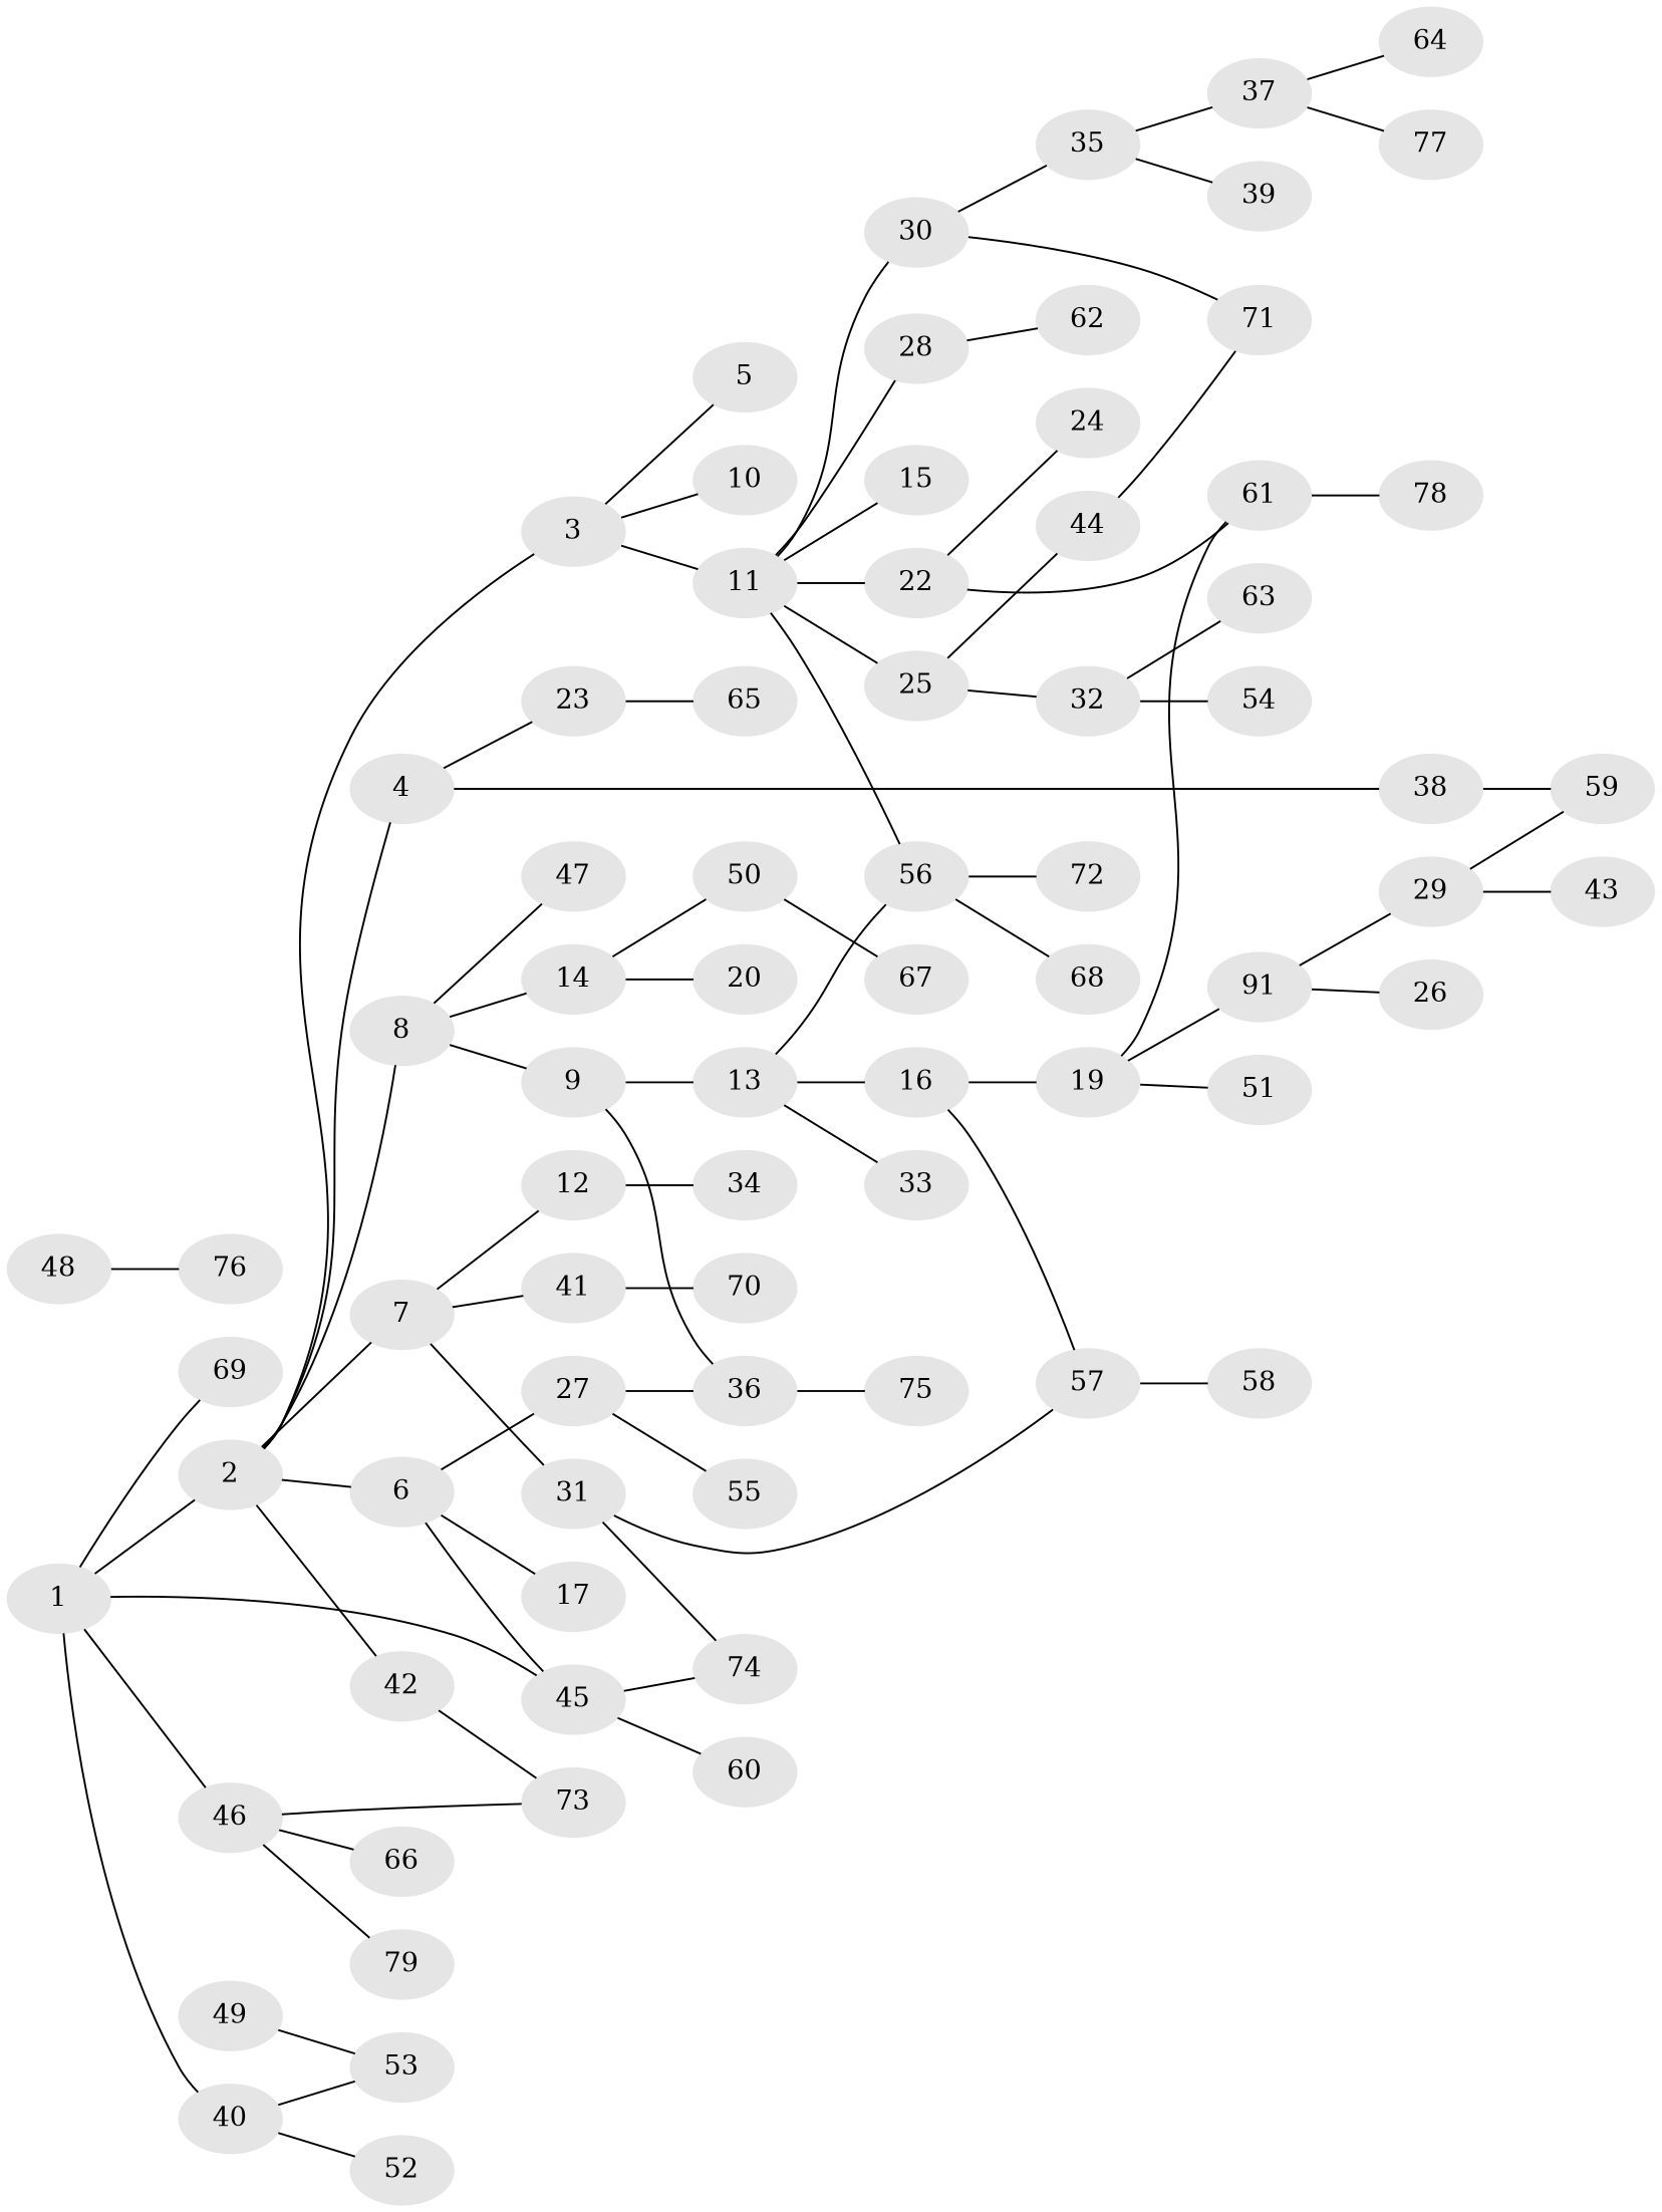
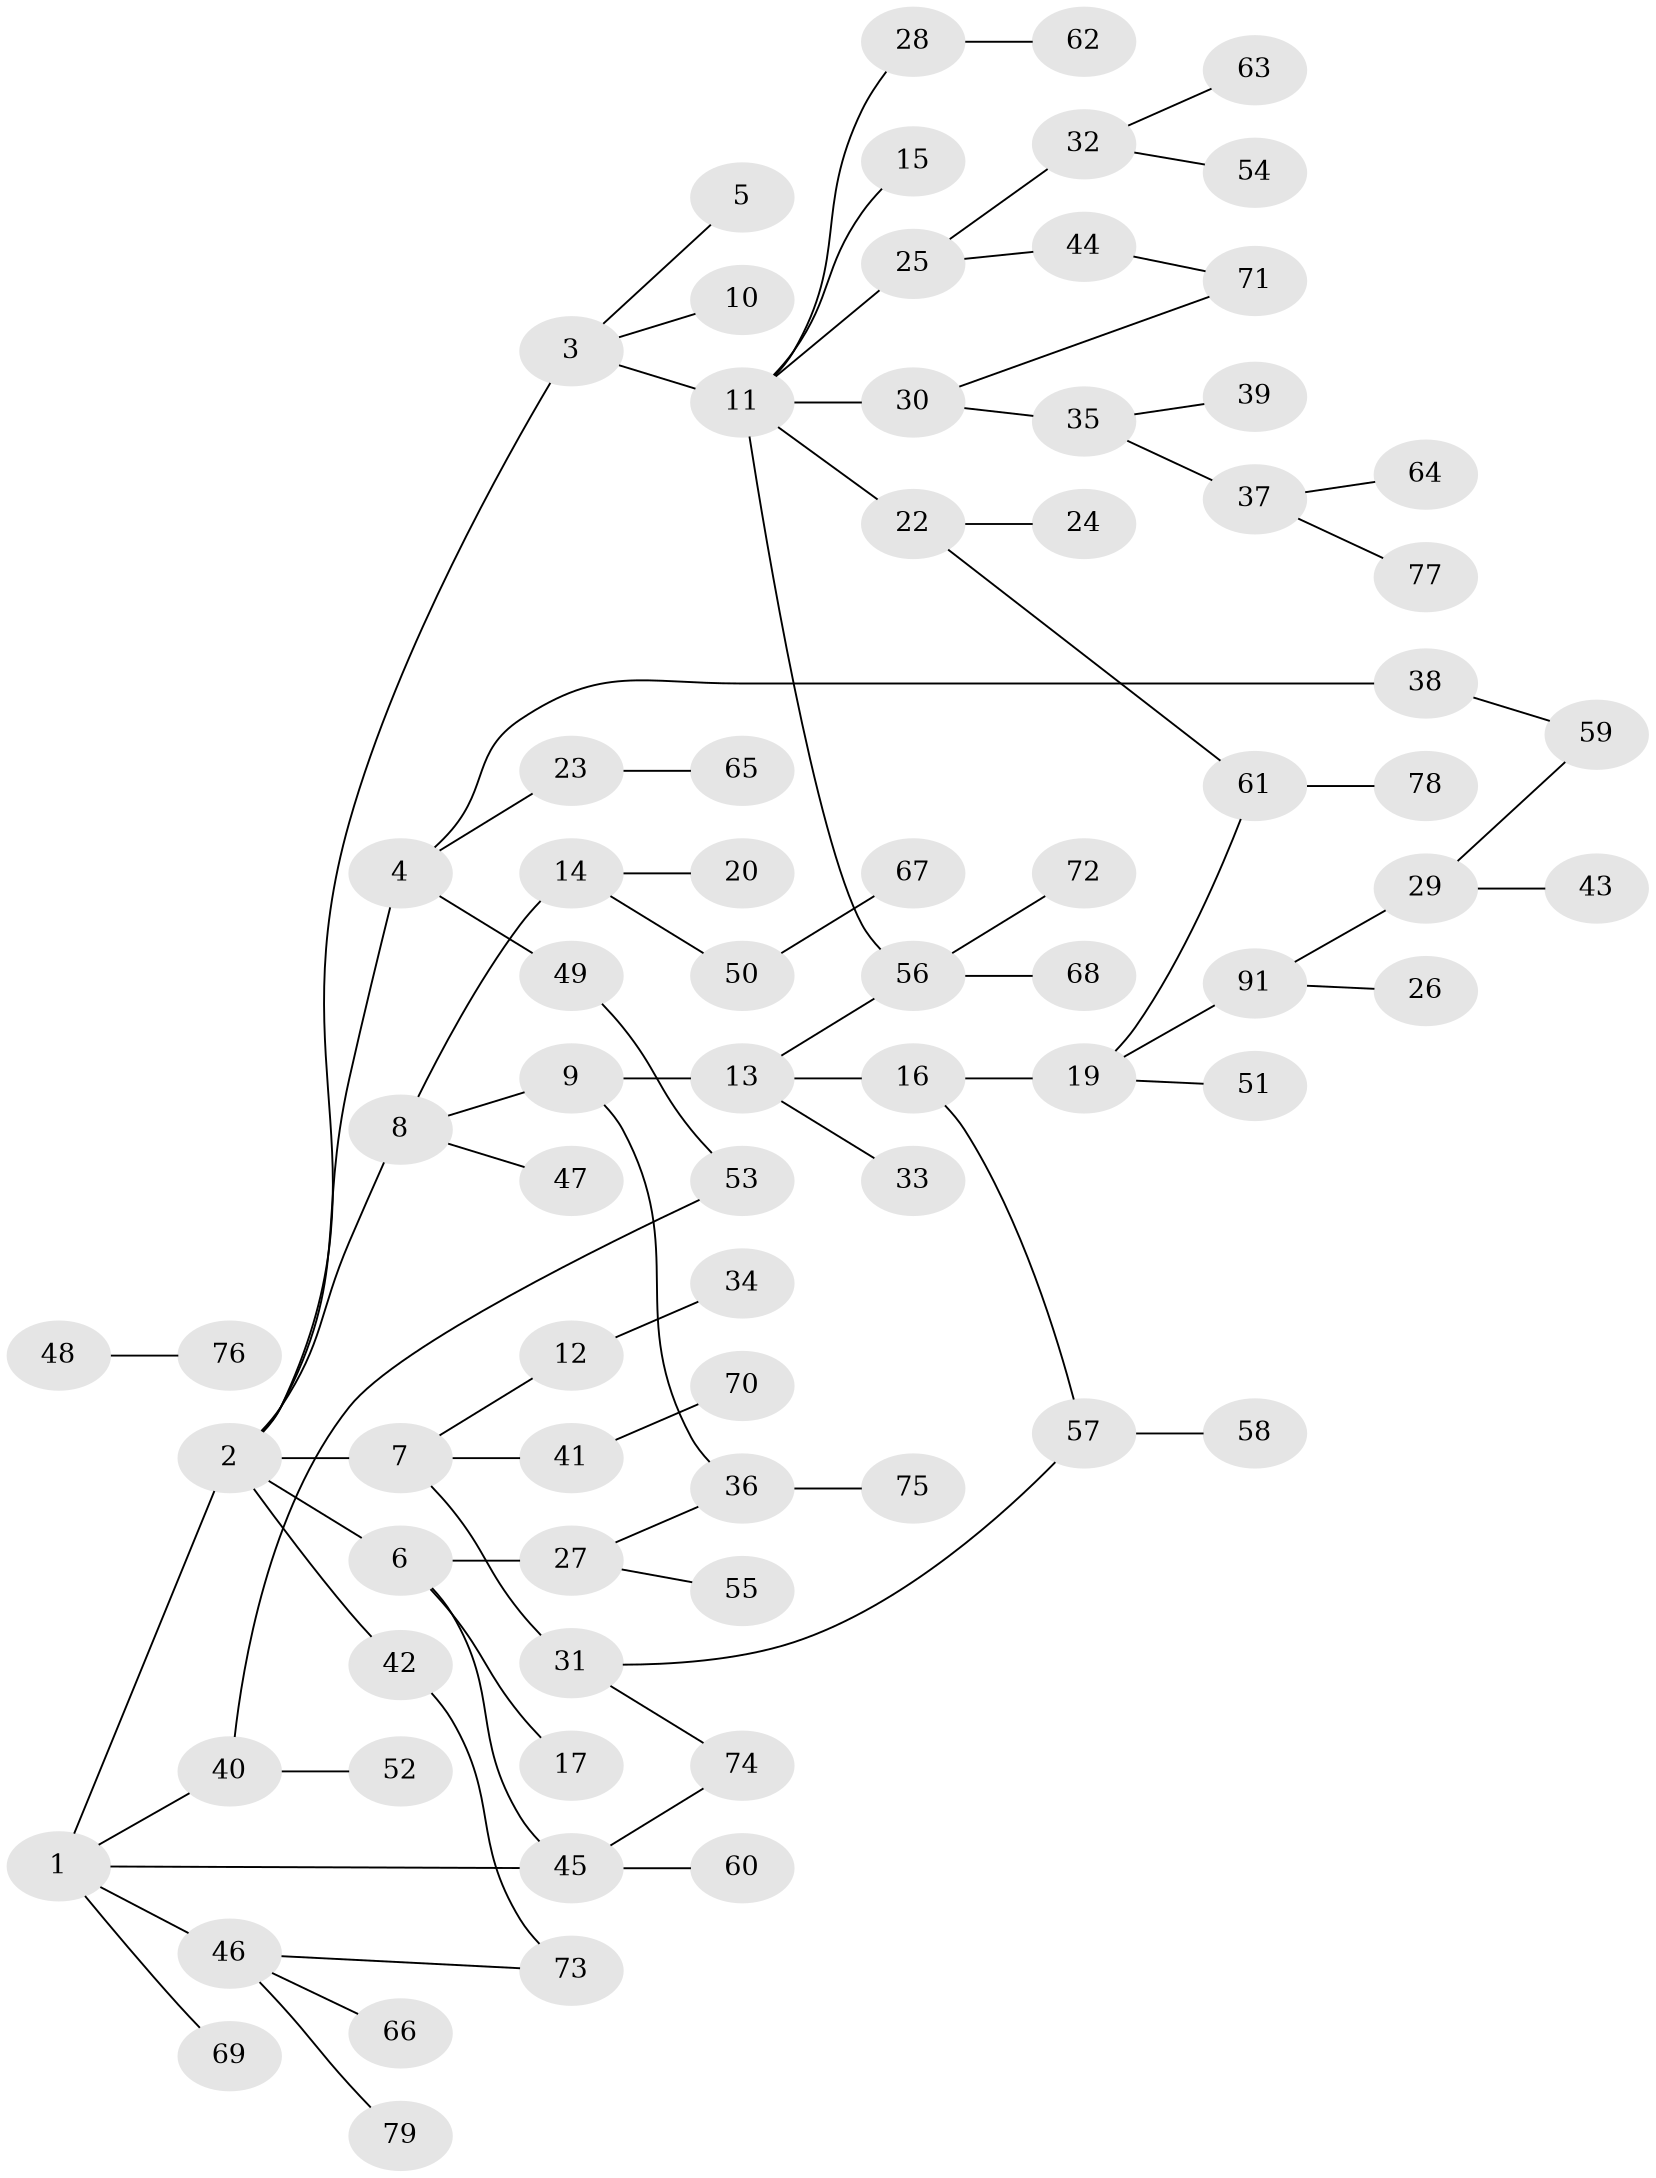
  graph {
    rankdir=LR
    node [color=gray90 style=filled]
    1
    2
    40
    45
    46
    69
    3
    4
    6
    7
    8
    42
    52
    53
    74
    60
    73
    66
    79
    5
    10
    11
    23
    38
    49
    17
    27
    12
    31
    41
    9
    14
    47
    15
    22
    25
    28
    30
    56
    65
    59
    36
    55
    34
    57
    70
    13
    20
    50
    16
    33
    75
    61
    24
    32
    44
    62
    35
    71
    68
    72
    19
    67
    n64 [label=91]
    51
    58
    48
    76
    26
    29
    78
    43
    54
    63
    37
    39
    64
    77
    1 -- 2
    1 -- 40
    1 -- 45
    1 -- 46
    1 -- 69
    2 -- 3
    2 -- 4
    2 -- 6
    2 -- 7
    2 -- 8
    2 -- 42
    40 -- 52
    40 -- 53
    45 -- 74
    45 -- 60
    46 -- 73
    46 -- 66
    46 -- 79
    3 -- 5
    3 -- 10
    3 -- 11
    4 -- 23
    4 -- 38
+   4 -- 49
    6 -- 45
    6 -- 17
    6 -- 27
    7 -- 12
    7 -- 31
    7 -- 41
    8 -- 9
    8 -- 14
    8 -- 47
    42 -- 73
    11 -- 15
    11 -- 22
    11 -- 25
    11 -- 28
    11 -- 30
    11 -- 56
    23 -- 65
    38 -- 59
    49 -- 53
    27 -- 36
    27 -- 55
    12 -- 34
    31 -- 74
    31 -- 57
    41 -- 70
    9 -- 36
    9 -- 13
    14 -- 20
    14 -- 50
    22 -- 61
    22 -- 24
    25 -- 32
    25 -- 44
    28 -- 62
    30 -- 35
    30 -- 71
    56 -- 68
    56 -- 72
    36 -- 75
    57 -- 58
    13 -- 56
    13 -- 16
    13 -- 33
    50 -- 67
    16 -- 57
    16 -- 19
    61 -- 78
    32 -- 54
    32 -- 63
    44 -- 71
    35 -- 37
    35 -- 39
    19 -- 61
    19 -- n64
    19 -- 51
    n64 -- 26
    n64 -- 29
    48 -- 76
    29 -- 59
    29 -- 43
    37 -- 64
    37 -- 77
  }
